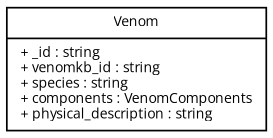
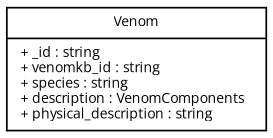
  digraph {
    fontname="Open Sans"
    fontsize=8
-   n1 [fontname="Open Sans" fontsize=8 label="{Venom|+ _id : string\l+ venomkb_id : string\l+ species : string\l+ components : VenomComponents\l+ physical_description : string\l}" shape=record]
+   n1 [fontname="Open Sans" fontsize=8 label="{Venom|+ _id : string\l+ venomkb_id : string\l+ species : string\l+ description : VenomComponents\l+ physical_description : string\l}" shape=record]
  }
